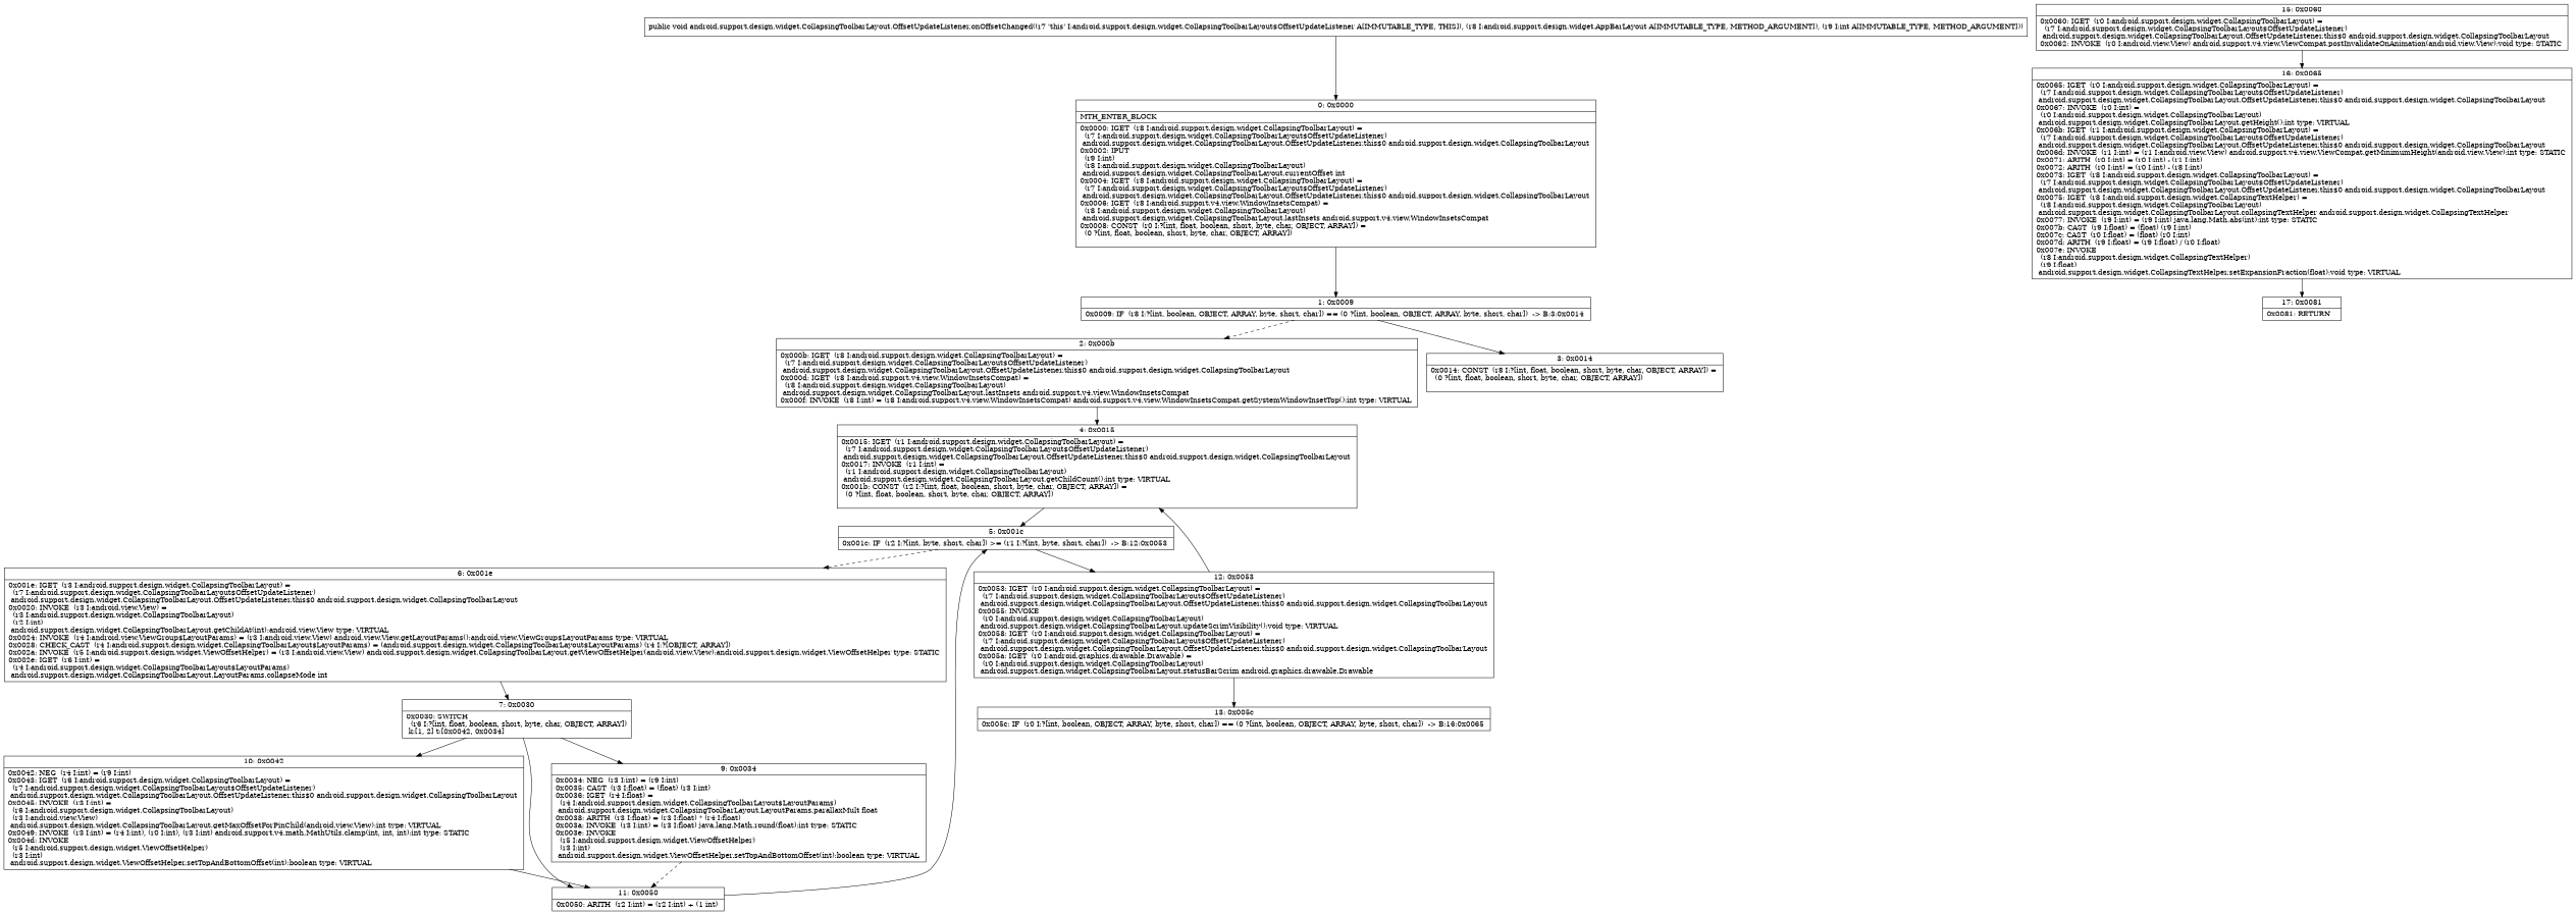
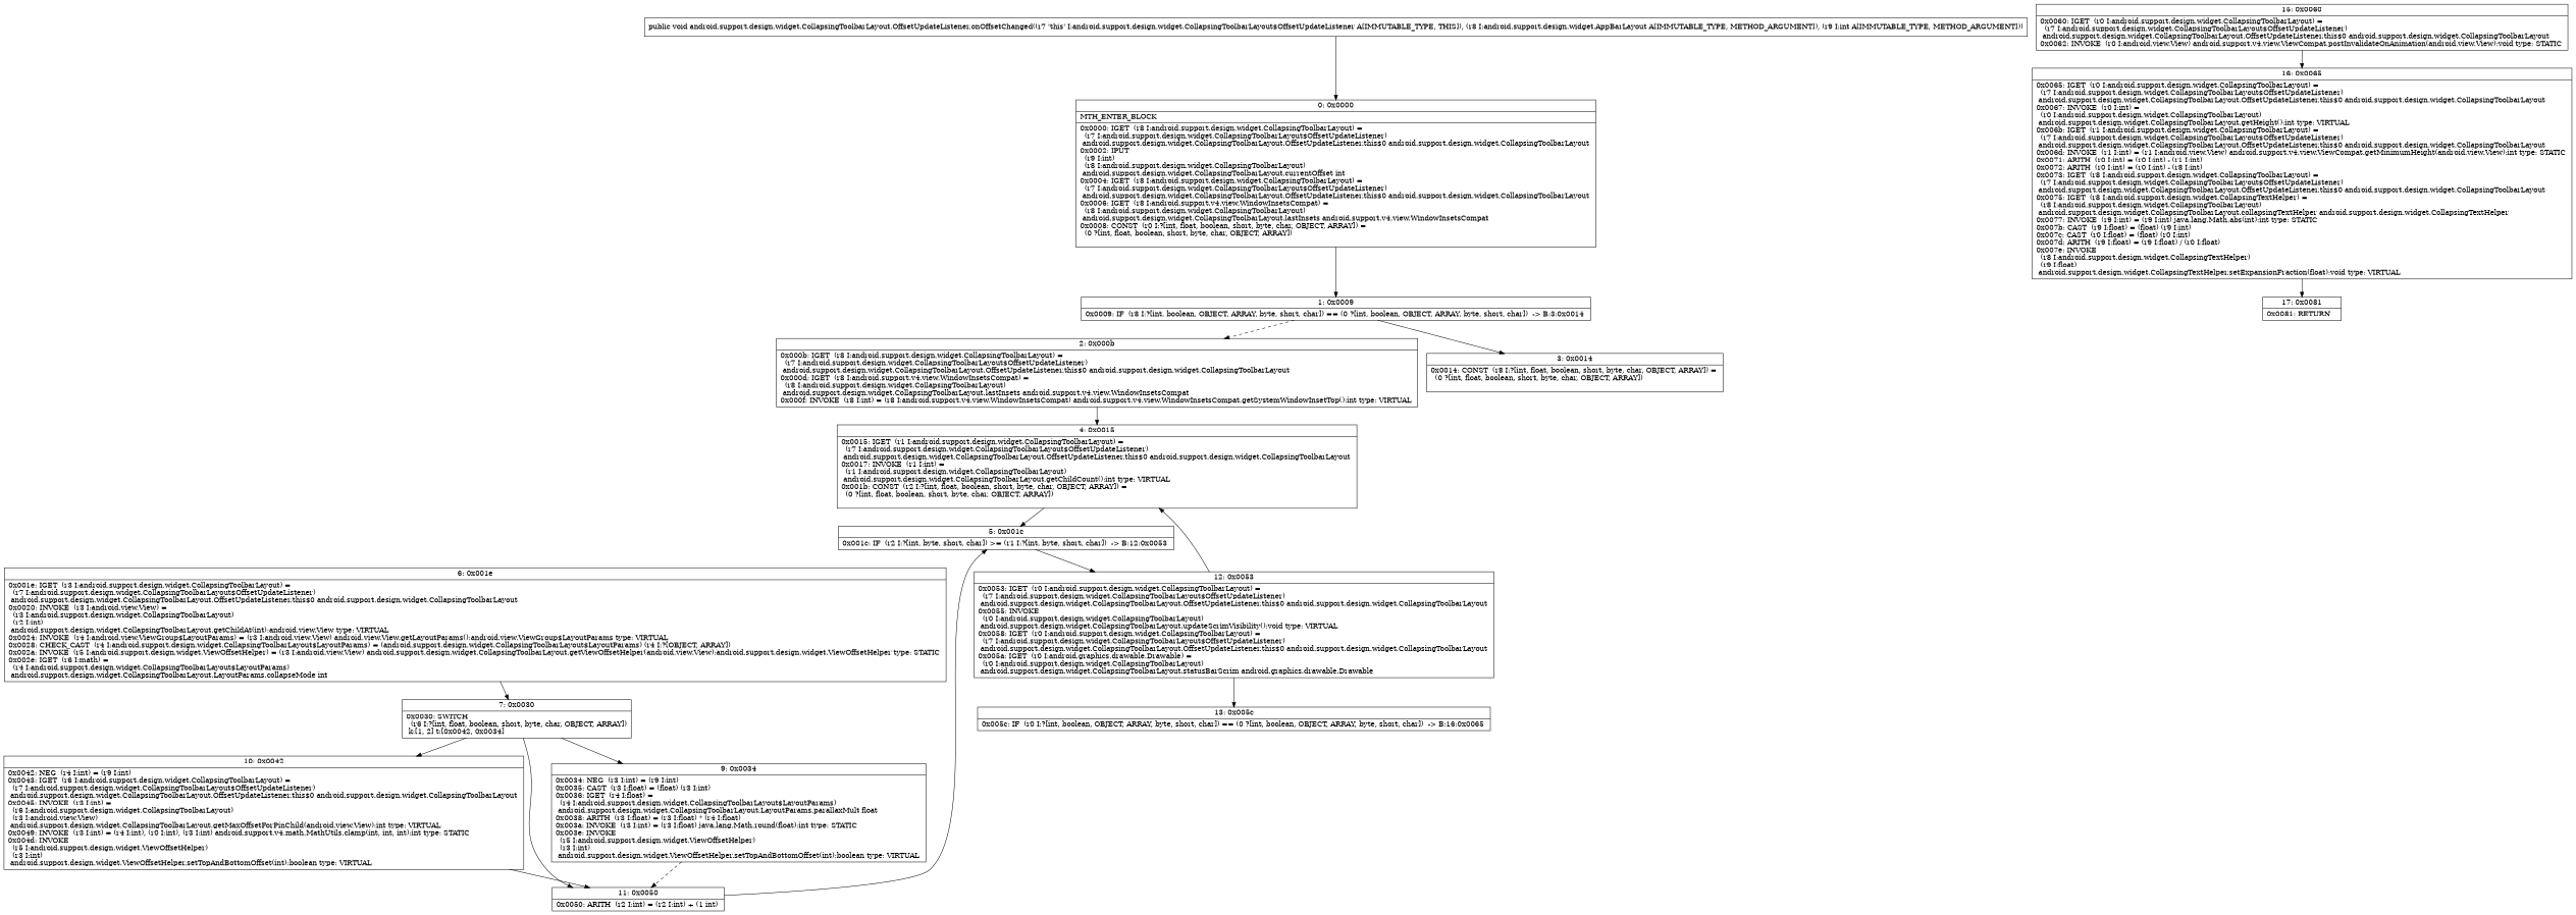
  digraph {
    node [shape=record]
    n1 [label="{0\:\ 0x0000|MTH_ENTER_BLOCK\l|0x0000: IGET  (r8 I:android.support.design.widget.CollapsingToolbarLayout) = \l  (r7 I:android.support.design.widget.CollapsingToolbarLayout$OffsetUpdateListener)\l android.support.design.widget.CollapsingToolbarLayout.OffsetUpdateListener.this$0 android.support.design.widget.CollapsingToolbarLayout \l0x0002: IPUT  \l  (r9 I:int)\l  (r8 I:android.support.design.widget.CollapsingToolbarLayout)\l android.support.design.widget.CollapsingToolbarLayout.currentOffset int \l0x0004: IGET  (r8 I:android.support.design.widget.CollapsingToolbarLayout) = \l  (r7 I:android.support.design.widget.CollapsingToolbarLayout$OffsetUpdateListener)\l android.support.design.widget.CollapsingToolbarLayout.OffsetUpdateListener.this$0 android.support.design.widget.CollapsingToolbarLayout \l0x0006: IGET  (r8 I:android.support.v4.view.WindowInsetsCompat) = \l  (r8 I:android.support.design.widget.CollapsingToolbarLayout)\l android.support.design.widget.CollapsingToolbarLayout.lastInsets android.support.v4.view.WindowInsetsCompat \l0x0008: CONST  (r0 I:?[int, float, boolean, short, byte, char, OBJECT, ARRAY]) = \l  (0 ?[int, float, boolean, short, byte, char, OBJECT, ARRAY])\l \l}"]
    n2 [label="{1\:\ 0x0009|0x0009: IF  (r8 I:?[int, boolean, OBJECT, ARRAY, byte, short, char]) == (0 ?[int, boolean, OBJECT, ARRAY, byte, short, char])  \-\> B:3:0x0014 \l}"]
    n3 [label="{2\:\ 0x000b|0x000b: IGET  (r8 I:android.support.design.widget.CollapsingToolbarLayout) = \l  (r7 I:android.support.design.widget.CollapsingToolbarLayout$OffsetUpdateListener)\l android.support.design.widget.CollapsingToolbarLayout.OffsetUpdateListener.this$0 android.support.design.widget.CollapsingToolbarLayout \l0x000d: IGET  (r8 I:android.support.v4.view.WindowInsetsCompat) = \l  (r8 I:android.support.design.widget.CollapsingToolbarLayout)\l android.support.design.widget.CollapsingToolbarLayout.lastInsets android.support.v4.view.WindowInsetsCompat \l0x000f: INVOKE  (r8 I:int) = (r8 I:android.support.v4.view.WindowInsetsCompat) android.support.v4.view.WindowInsetsCompat.getSystemWindowInsetTop():int type: VIRTUAL \l}"]
    n4 [label="{3\:\ 0x0014|0x0014: CONST  (r8 I:?[int, float, boolean, short, byte, char, OBJECT, ARRAY]) = \l  (0 ?[int, float, boolean, short, byte, char, OBJECT, ARRAY])\l \l}"]
    n5 [label="{4\:\ 0x0015|0x0015: IGET  (r1 I:android.support.design.widget.CollapsingToolbarLayout) = \l  (r7 I:android.support.design.widget.CollapsingToolbarLayout$OffsetUpdateListener)\l android.support.design.widget.CollapsingToolbarLayout.OffsetUpdateListener.this$0 android.support.design.widget.CollapsingToolbarLayout \l0x0017: INVOKE  (r1 I:int) = \l  (r1 I:android.support.design.widget.CollapsingToolbarLayout)\l android.support.design.widget.CollapsingToolbarLayout.getChildCount():int type: VIRTUAL \l0x001b: CONST  (r2 I:?[int, float, boolean, short, byte, char, OBJECT, ARRAY]) = \l  (0 ?[int, float, boolean, short, byte, char, OBJECT, ARRAY])\l \l}"]
    n6 [label="{5\:\ 0x001c|0x001c: IF  (r2 I:?[int, byte, short, char]) \>= (r1 I:?[int, byte, short, char])  \-\> B:12:0x0053 \l}"]
-   n7 [label="{6\:\ 0x001e|0x001e: IGET  (r3 I:android.support.design.widget.CollapsingToolbarLayout) = \l  (r7 I:android.support.design.widget.CollapsingToolbarLayout$OffsetUpdateListener)\l android.support.design.widget.CollapsingToolbarLayout.OffsetUpdateListener.this$0 android.support.design.widget.CollapsingToolbarLayout \l0x0020: INVOKE  (r3 I:android.view.View) = \l  (r3 I:android.support.design.widget.CollapsingToolbarLayout)\l  (r2 I:int)\l android.support.design.widget.CollapsingToolbarLayout.getChildAt(int):android.view.View type: VIRTUAL \l0x0024: INVOKE  (r4 I:android.view.ViewGroup$LayoutParams) = (r3 I:android.view.View) android.view.View.getLayoutParams():android.view.ViewGroup$LayoutParams type: VIRTUAL \l0x0028: CHECK_CAST  (r4 I:android.support.design.widget.CollapsingToolbarLayout$LayoutParams) = (android.support.design.widget.CollapsingToolbarLayout$LayoutParams) (r4 I:?[OBJECT, ARRAY]) \l0x002a: INVOKE  (r5 I:android.support.design.widget.ViewOffsetHelper) = (r3 I:android.view.View) android.support.design.widget.CollapsingToolbarLayout.getViewOffsetHelper(android.view.View):android.support.design.widget.ViewOffsetHelper type: STATIC \l0x002e: IGET  (r6 I:int) = \l  (r4 I:android.support.design.widget.CollapsingToolbarLayout$LayoutParams)\l android.support.design.widget.CollapsingToolbarLayout.LayoutParams.collapseMode int \l}"]
+   n7 [label="{6\:\ 0x001e|0x001e: IGET  (r3 I:android.support.design.widget.CollapsingToolbarLayout) = \l  (r7 I:android.support.design.widget.CollapsingToolbarLayout$OffsetUpdateListener)\l android.support.design.widget.CollapsingToolbarLayout.OffsetUpdateListener.this$0 android.support.design.widget.CollapsingToolbarLayout \l0x0020: INVOKE  (r3 I:android.view.View) = \l  (r3 I:android.support.design.widget.CollapsingToolbarLayout)\l  (r2 I:int)\l android.support.design.widget.CollapsingToolbarLayout.getChildAt(int):android.view.View type: VIRTUAL \l0x0024: INVOKE  (r4 I:android.view.ViewGroup$LayoutParams) = (r3 I:android.view.View) android.view.View.getLayoutParams():android.view.ViewGroup$LayoutParams type: VIRTUAL \l0x0028: CHECK_CAST  (r4 I:android.support.design.widget.CollapsingToolbarLayout$LayoutParams) = (android.support.design.widget.CollapsingToolbarLayout$LayoutParams) (r4 I:?[OBJECT, ARRAY]) \l0x002a: INVOKE  (r5 I:android.support.design.widget.ViewOffsetHelper) = (r3 I:android.view.View) android.support.design.widget.CollapsingToolbarLayout.getViewOffsetHelper(android.view.View):android.support.design.widget.ViewOffsetHelper type: STATIC \l0x002e: IGET  (r6 I:math) = \l  (r4 I:android.support.design.widget.CollapsingToolbarLayout$LayoutParams)\l android.support.design.widget.CollapsingToolbarLayout.LayoutParams.collapseMode int \l}"]
    n8 [label="{12\:\ 0x0053|0x0053: IGET  (r0 I:android.support.design.widget.CollapsingToolbarLayout) = \l  (r7 I:android.support.design.widget.CollapsingToolbarLayout$OffsetUpdateListener)\l android.support.design.widget.CollapsingToolbarLayout.OffsetUpdateListener.this$0 android.support.design.widget.CollapsingToolbarLayout \l0x0055: INVOKE  \l  (r0 I:android.support.design.widget.CollapsingToolbarLayout)\l android.support.design.widget.CollapsingToolbarLayout.updateScrimVisibility():void type: VIRTUAL \l0x0058: IGET  (r0 I:android.support.design.widget.CollapsingToolbarLayout) = \l  (r7 I:android.support.design.widget.CollapsingToolbarLayout$OffsetUpdateListener)\l android.support.design.widget.CollapsingToolbarLayout.OffsetUpdateListener.this$0 android.support.design.widget.CollapsingToolbarLayout \l0x005a: IGET  (r0 I:android.graphics.drawable.Drawable) = \l  (r0 I:android.support.design.widget.CollapsingToolbarLayout)\l android.support.design.widget.CollapsingToolbarLayout.statusBarScrim android.graphics.drawable.Drawable \l}"]
    n9 [label="{7\:\ 0x0030|0x0030: SWITCH  \l  (r6 I:?[int, float, boolean, short, byte, char, OBJECT, ARRAY])\l k:[1, 2] t:[0x0042, 0x0034] \l}"]
    n10 [label="{13\:\ 0x005c|0x005c: IF  (r0 I:?[int, boolean, OBJECT, ARRAY, byte, short, char]) == (0 ?[int, boolean, OBJECT, ARRAY, byte, short, char])  \-\> B:16:0x0065 \l}"]
    n11 [label="{9\:\ 0x0034|0x0034: NEG  (r3 I:int) = (r9 I:int) \l0x0035: CAST  (r3 I:float) = (float) (r3 I:int) \l0x0036: IGET  (r4 I:float) = \l  (r4 I:android.support.design.widget.CollapsingToolbarLayout$LayoutParams)\l android.support.design.widget.CollapsingToolbarLayout.LayoutParams.parallaxMult float \l0x0038: ARITH  (r3 I:float) = (r3 I:float) * (r4 I:float) \l0x003a: INVOKE  (r3 I:int) = (r3 I:float) java.lang.Math.round(float):int type: STATIC \l0x003e: INVOKE  \l  (r5 I:android.support.design.widget.ViewOffsetHelper)\l  (r3 I:int)\l android.support.design.widget.ViewOffsetHelper.setTopAndBottomOffset(int):boolean type: VIRTUAL \l}"]
    n12 [label="{10\:\ 0x0042|0x0042: NEG  (r4 I:int) = (r9 I:int) \l0x0043: IGET  (r6 I:android.support.design.widget.CollapsingToolbarLayout) = \l  (r7 I:android.support.design.widget.CollapsingToolbarLayout$OffsetUpdateListener)\l android.support.design.widget.CollapsingToolbarLayout.OffsetUpdateListener.this$0 android.support.design.widget.CollapsingToolbarLayout \l0x0045: INVOKE  (r3 I:int) = \l  (r6 I:android.support.design.widget.CollapsingToolbarLayout)\l  (r3 I:android.view.View)\l android.support.design.widget.CollapsingToolbarLayout.getMaxOffsetForPinChild(android.view.View):int type: VIRTUAL \l0x0049: INVOKE  (r3 I:int) = (r4 I:int), (r0 I:int), (r3 I:int) android.support.v4.math.MathUtils.clamp(int, int, int):int type: STATIC \l0x004d: INVOKE  \l  (r5 I:android.support.design.widget.ViewOffsetHelper)\l  (r3 I:int)\l android.support.design.widget.ViewOffsetHelper.setTopAndBottomOffset(int):boolean type: VIRTUAL \l}"]
    n13 [label="{11\:\ 0x0050|0x0050: ARITH  (r2 I:int) = (r2 I:int) + (1 int) \l}"]
    n14 [label="{16\:\ 0x0065|0x0065: IGET  (r0 I:android.support.design.widget.CollapsingToolbarLayout) = \l  (r7 I:android.support.design.widget.CollapsingToolbarLayout$OffsetUpdateListener)\l android.support.design.widget.CollapsingToolbarLayout.OffsetUpdateListener.this$0 android.support.design.widget.CollapsingToolbarLayout \l0x0067: INVOKE  (r0 I:int) = \l  (r0 I:android.support.design.widget.CollapsingToolbarLayout)\l android.support.design.widget.CollapsingToolbarLayout.getHeight():int type: VIRTUAL \l0x006b: IGET  (r1 I:android.support.design.widget.CollapsingToolbarLayout) = \l  (r7 I:android.support.design.widget.CollapsingToolbarLayout$OffsetUpdateListener)\l android.support.design.widget.CollapsingToolbarLayout.OffsetUpdateListener.this$0 android.support.design.widget.CollapsingToolbarLayout \l0x006d: INVOKE  (r1 I:int) = (r1 I:android.view.View) android.support.v4.view.ViewCompat.getMinimumHeight(android.view.View):int type: STATIC \l0x0071: ARITH  (r0 I:int) = (r0 I:int) \- (r1 I:int) \l0x0072: ARITH  (r0 I:int) = (r0 I:int) \- (r8 I:int) \l0x0073: IGET  (r8 I:android.support.design.widget.CollapsingToolbarLayout) = \l  (r7 I:android.support.design.widget.CollapsingToolbarLayout$OffsetUpdateListener)\l android.support.design.widget.CollapsingToolbarLayout.OffsetUpdateListener.this$0 android.support.design.widget.CollapsingToolbarLayout \l0x0075: IGET  (r8 I:android.support.design.widget.CollapsingTextHelper) = \l  (r8 I:android.support.design.widget.CollapsingToolbarLayout)\l android.support.design.widget.CollapsingToolbarLayout.collapsingTextHelper android.support.design.widget.CollapsingTextHelper \l0x0077: INVOKE  (r9 I:int) = (r9 I:int) java.lang.Math.abs(int):int type: STATIC \l0x007b: CAST  (r9 I:float) = (float) (r9 I:int) \l0x007c: CAST  (r0 I:float) = (float) (r0 I:int) \l0x007d: ARITH  (r9 I:float) = (r9 I:float) \/ (r0 I:float) \l0x007e: INVOKE  \l  (r8 I:android.support.design.widget.CollapsingTextHelper)\l  (r9 I:float)\l android.support.design.widget.CollapsingTextHelper.setExpansionFraction(float):void type: VIRTUAL \l}"]
    n15 [label="{17\:\ 0x0081|0x0081: RETURN   \l}"]
    n16 [label="{15\:\ 0x0060|0x0060: IGET  (r0 I:android.support.design.widget.CollapsingToolbarLayout) = \l  (r7 I:android.support.design.widget.CollapsingToolbarLayout$OffsetUpdateListener)\l android.support.design.widget.CollapsingToolbarLayout.OffsetUpdateListener.this$0 android.support.design.widget.CollapsingToolbarLayout \l0x0062: INVOKE  (r0 I:android.view.View) android.support.v4.view.ViewCompat.postInvalidateOnAnimation(android.view.View):void type: STATIC \l}"]
    n17 [label="{public void android.support.design.widget.CollapsingToolbarLayout.OffsetUpdateListener.onOffsetChanged((r7 'this' I:android.support.design.widget.CollapsingToolbarLayout$OffsetUpdateListener A[IMMUTABLE_TYPE, THIS]), (r8 I:android.support.design.widget.AppBarLayout A[IMMUTABLE_TYPE, METHOD_ARGUMENT]), (r9 I:int A[IMMUTABLE_TYPE, METHOD_ARGUMENT])) }"]
    n1 -> n2
    n2 -> n3 [style=dashed]
    n2 -> n4
    n3 -> n5
    n5 -> n6
-   n6 -> n7 [style=dashed]
    n6 -> n8
    n7 -> n9
    n8 -> n5
    n8 -> n10
    n9 -> n11
    n9 -> n12
    n9 -> n13
    n11 -> n13 [style=dashed]
    n12 -> n13
    n13 -> n6
    n14 -> n15
    n16 -> n14
    n17 -> n1
  }
